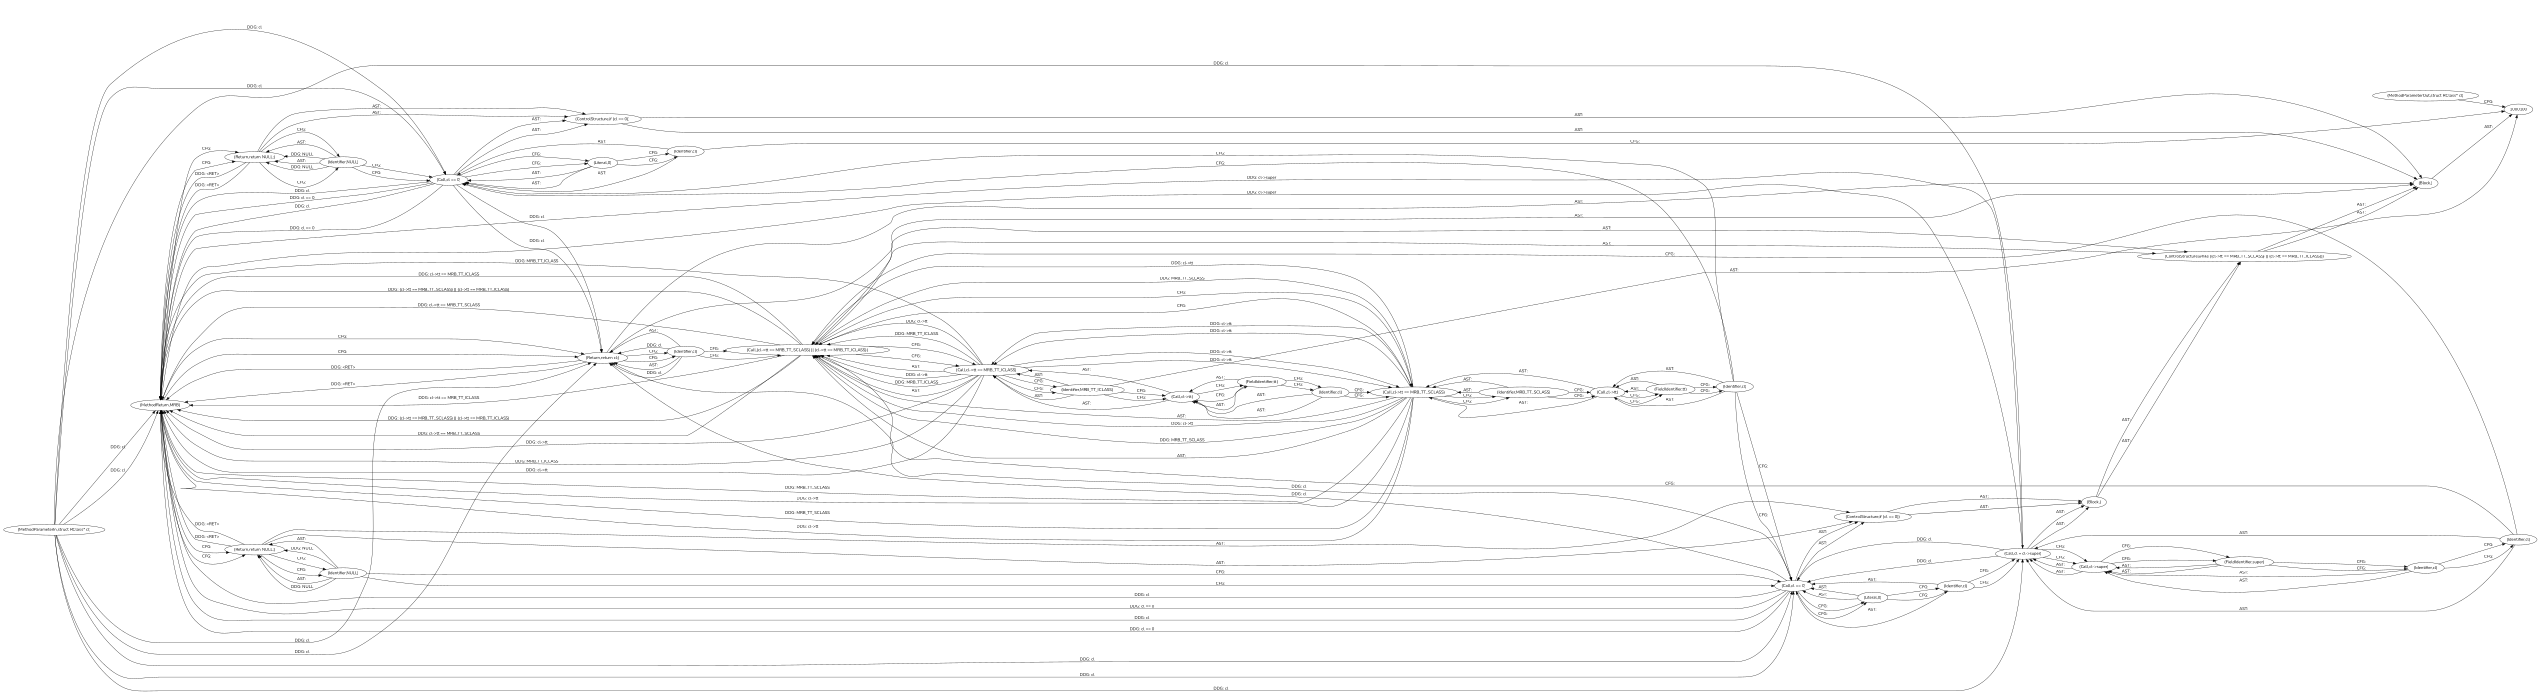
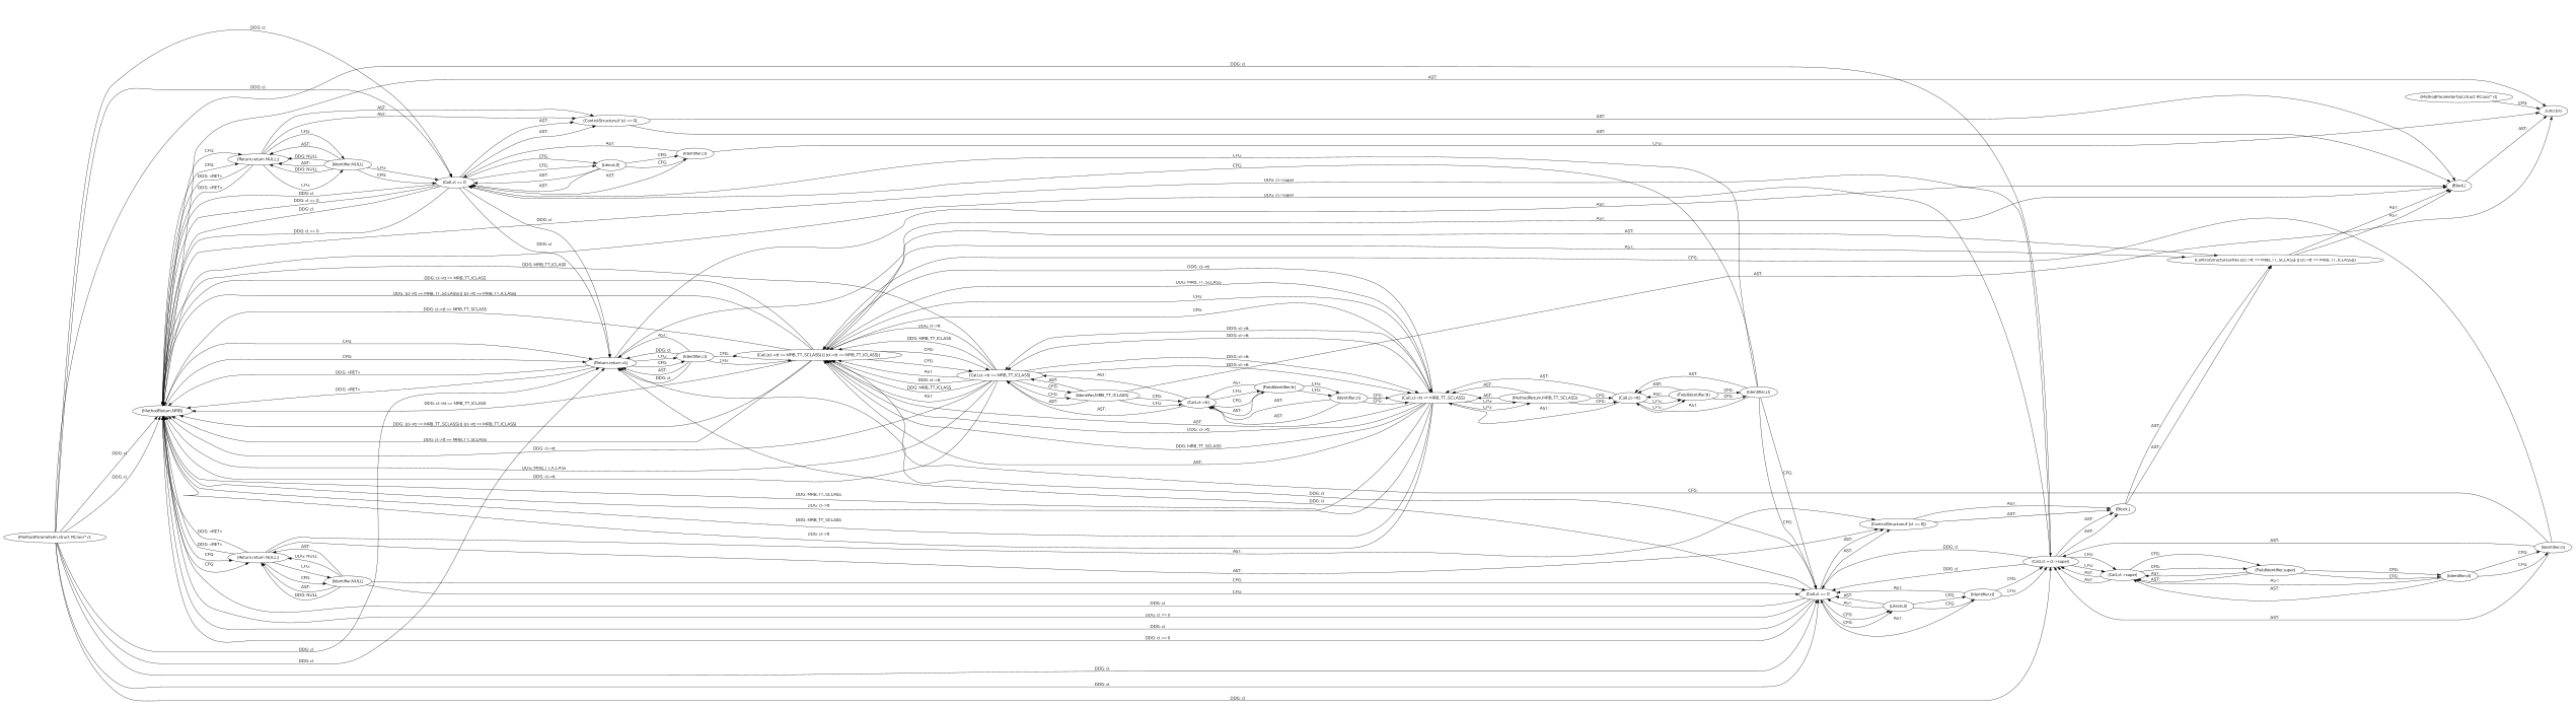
  digraph {
    fontname=Nunito
    rankdir=LR
    node [fontname=Nunito]
    edge [fontname=Nunito]
    n1 [label="(MethodReturn,MRB)"]
    n2 [label="(Return,return NULL;)"]
    n3 [label="(Return,return NULL;)"]
    n4 [label="(Return,return cl;)"]
    1000100
    n6 [label="(ControlStructure,if (cl == 0))"]
    n7 [label="(Identifier,NULL)"]
    n8 [label="(Identifier,NULL)"]
    n9 [label="(ControlStructure,if (cl == 0))"]
    n10 [label="(Block,)"]
    n11 [label="(Identifier,cl)"]
    n12 [label="(MethodParameterIn,struct RClass* cl)"]
    n13 [label="(Call,cl == 0)"]
    n14 [label="(Call,cl = cl->super)"]
    n15 [label="(Call,cl == 0)"]
    n16 [label="(Literal,0)"]
    n17 [label="(Block,)"]
    n18 [label="(Call,cl->super)"]
    n19 [label="(Literal,0)"]
    n20 [label="(MethodParameterOut,struct RClass* cl)"]
    n21 [label="(Identifier,cl)"]
    n22 [label="(Call,(cl->tt == MRB_TT_SCLASS) || (cl->tt == MRB_TT_ICLASS))"]
    n23 [label="(Call,cl->tt == MRB_TT_SCLASS)"]
    n24 [label="(ControlStructure,while ((cl->tt == MRB_TT_SCLASS) || (cl->tt == MRB_TT_ICLASS)))"]
    n25 [label="(Call,cl->tt == MRB_TT_ICLASS)"]
-   n26 [label="(Identifier,MRB_TT_SCLASS)"]
+   n26 [label="(MethodReturn,MRB_TT_SCLASS)"]
    n27 [label="(Identifier,MRB_TT_ICLASS)"]
    n28 [label="(Call,cl->tt)"]
    n29 [label="(FieldIdentifier,tt)"]
    n30 [label="(Identifier,cl)"]
    n31 [label="(Call,cl->tt)"]
    n32 [label="(FieldIdentifier,tt)"]
    n33 [label="(Identifier,cl)"]
    n34 [label="(FieldIdentifier,super)"]
    n35 [label="(Identifier,cl)"]
    n36 [label="(Identifier,cl)"]
    n37 [label="(Identifier,cl)"]
    n1 -> n2 [label="CFG: "]
    n1 -> n2 [label="CFG: "]
    n1 -> n3 [label="CFG: "]
    n1 -> n3 [label="CFG: "]
    n1 -> n4 [label="CFG: "]
    n1 -> n4 [label="CFG: "]
+   n1 -> 1000100 [label="AST: "]
    n2 -> n1 [label="DDG: <RET>"]
    n2 -> n1 [label="DDG: <RET>"]
    n2 -> n6 [label="AST: "]
    n2 -> n6 [label="AST: "]
    n2 -> n7 [label="CFG: "]
    n2 -> n7 [label="CFG: "]
    n3 -> n1 [label="DDG: <RET>"]
    n3 -> n1 [label="DDG: <RET>"]
    n3 -> n8 [label="CFG: "]
    n3 -> n8 [label="CFG: "]
    n3 -> n9 [label="AST: "]
    n3 -> n9 [label="AST: "]
    n4 -> n1 [label="DDG: <RET>"]
    n4 -> n1 [label="DDG: <RET>"]
    n4 -> n10 [label="AST: "]
    n4 -> n10 [label="AST: "]
    n4 -> n11 [label="CFG: "]
    n4 -> n11 [label="CFG: "]
    n6 -> n10 [label="AST: "]
    n6 -> n10 [label="AST: "]
    n7 -> n2 [label="AST: "]
    n7 -> n2 [label="DDG: NULL"]
    n7 -> n2 [label="AST: "]
    n7 -> n2 [label="DDG: NULL"]
    n7 -> n13 [label="CFG: "]
    n7 -> n13 [label="CFG: "]
    n8 -> n3 [label="AST: "]
    n8 -> n3 [label="DDG: NULL"]
    n8 -> n3 [label="AST: "]
    n8 -> n3 [label="DDG: NULL"]
    n8 -> n15 [label="CFG: "]
    n8 -> n15 [label="CFG: "]
    n9 -> n17 [label="AST: "]
    n9 -> n17 [label="AST: "]
    n10 -> 1000100 [label="AST: "]
    n11 -> n4 [label="AST: "]
    n11 -> n4 [label="DDG: cl"]
    n11 -> n4 [label="AST: "]
    n11 -> n4 [label="DDG: cl"]
    n11 -> n22 [label="CFG: "]
    n11 -> n22 [label="CFG: "]
    n12 -> n1 [label="DDG: cl"]
    n12 -> n1 [label="DDG: cl"]
    n12 -> n4 [label="DDG: cl"]
    n12 -> n4 [label="DDG: cl"]
    n12 -> n13 [label="DDG: cl"]
    n12 -> n13 [label="DDG: cl"]
    n12 -> n14 [label="DDG: cl"]
    n12 -> n14 [label="DDG: cl"]
    n12 -> n15 [label="DDG: cl"]
    n12 -> n15 [label="DDG: cl"]
    n13 -> n1 [label="DDG: cl == 0"]
    n13 -> n1 [label="DDG: cl"]
    n13 -> n1 [label="DDG: cl == 0"]
    n13 -> n1 [label="DDG: cl"]
    n13 -> n4 [label="DDG: cl"]
    n13 -> n4 [label="DDG: cl"]
    n13 -> n6 [label="AST: "]
    n13 -> n6 [label="AST: "]
    n13 -> n16 [label="CFG: "]
    n13 -> n16 [label="CFG: "]
    n14 -> n1 [label="DDG: cl->super"]
    n14 -> n1 [label="DDG: cl->super"]
    n14 -> n15 [label="DDG: cl"]
    n14 -> n15 [label="DDG: cl"]
    n14 -> n17 [label="AST: "]
    n14 -> n17 [label="AST: "]
    n14 -> n18 [label="CFG: "]
    n14 -> n18 [label="CFG: "]
    n15 -> n1 [label="DDG: cl"]
    n15 -> n1 [label="DDG: cl == 0"]
    n15 -> n1 [label="DDG: cl"]
    n15 -> n1 [label="DDG: cl == 0"]
    n15 -> n4 [label="DDG: cl"]
    n15 -> n4 [label="DDG: cl"]
    n15 -> n9 [label="AST: "]
    n15 -> n9 [label="AST: "]
    n15 -> n19 [label="CFG: "]
    n15 -> n19 [label="CFG: "]
    n16 -> n13 [label="AST: "]
    n16 -> n13 [label="AST: "]
    n16 -> n21 [label="CFG: "]
    n16 -> n21 [label="CFG: "]
    n17 -> n24 [label="AST: "]
    n17 -> n24 [label="AST: "]
    n18 -> n14 [label="AST: "]
    n18 -> n14 [label="AST: "]
    n18 -> n34 [label="CFG: "]
    n18 -> n34 [label="CFG: "]
    n19 -> n15 [label="AST: "]
    n19 -> n15 [label="AST: "]
    n19 -> n37 [label="CFG: "]
    n19 -> n37 [label="CFG: "]
    n20 -> 1000100 [label="CFG: "]
    n21 -> 1000100 [label="CFG: "]
    n21 -> n13 [label="AST: "]
    n21 -> n13 [label="AST: "]
    n22 -> n1 [label="DDG: (cl->tt == MRB_TT_SCLASS) || (cl->tt == MRB_TT_ICLASS)"]
    n22 -> n1 [label="DDG: cl->tt == MRB_TT_SCLASS"]
    n22 -> n1 [label="DDG: cl->tt == MRB_TT_ICLASS"]
    n22 -> n1 [label="DDG: (cl->tt == MRB_TT_SCLASS) || (cl->tt == MRB_TT_ICLASS)"]
    n22 -> n1 [label="DDG: cl->tt == MRB_TT_SCLASS"]
    n22 -> n1 [label="DDG: cl->tt == MRB_TT_ICLASS"]
    n22 -> n23 [label="CFG: "]
    n22 -> n23 [label="CFG: "]
    n22 -> n24 [label="AST: "]
    n22 -> n24 [label="AST: "]
    n22 -> n25 [label="CFG: "]
    n22 -> n25 [label="CFG: "]
    n23 -> n1 [label="DDG: MRB_TT_SCLASS"]
    n23 -> n1 [label="DDG: cl->tt"]
    n23 -> n1 [label="DDG: MRB_TT_SCLASS"]
    n23 -> n1 [label="DDG: cl->tt"]
    n23 -> n22 [label="AST: "]
    n23 -> n22 [label="DDG: cl->tt"]
    n23 -> n22 [label="DDG: MRB_TT_SCLASS"]
    n23 -> n22 [label="AST: "]
    n23 -> n22 [label="DDG: cl->tt"]
    n23 -> n22 [label="DDG: MRB_TT_SCLASS"]
    n23 -> n25 [label="DDG: cl->tt"]
    n23 -> n25 [label="DDG: cl->tt"]
    n23 -> n26 [label="CFG: "]
    n23 -> n26 [label="CFG: "]
    n24 -> n10 [label="AST: "]
    n24 -> n10 [label="AST: "]
    n25 -> n1 [label="DDG: cl->tt"]
    n25 -> n1 [label="DDG: MRB_TT_ICLASS"]
    n25 -> n1 [label="DDG: cl->tt"]
    n25 -> n1 [label="DDG: MRB_TT_ICLASS"]
    n25 -> n22 [label="AST: "]
    n25 -> n22 [label="DDG: cl->tt"]
    n25 -> n22 [label="DDG: MRB_TT_ICLASS"]
    n25 -> n22 [label="AST: "]
    n25 -> n22 [label="DDG: cl->tt"]
    n25 -> n22 [label="DDG: MRB_TT_ICLASS"]
    n25 -> n23 [label="DDG: cl->tt"]
    n25 -> n23 [label="DDG: cl->tt"]
    n25 -> n27 [label="CFG: "]
    n25 -> n27 [label="CFG: "]
    n26 -> n23 [label="AST: "]
    n26 -> n23 [label="AST: "]
    n26 -> n28 [label="CFG: "]
    n26 -> n28 [label="CFG: "]
    n27 -> 1000100 [label="AST: "]
    n27 -> n25 [label="AST: "]
    n27 -> n25 [label="AST: "]
    n27 -> n31 [label="CFG: "]
    n27 -> n31 [label="CFG: "]
    n28 -> n23 [label="AST: "]
    n28 -> n23 [label="AST: "]
    n28 -> n29 [label="CFG: "]
    n28 -> n29 [label="CFG: "]
    n29 -> n28 [label="AST: "]
    n29 -> n28 [label="AST: "]
    n29 -> n30 [label="CFG: "]
    n29 -> n30 [label="CFG: "]
    n30 -> n13 [label="CFG: "]
    n30 -> n13 [label="CFG: "]
    n30 -> n15 [label="CFG: "]
    n30 -> n15 [label="CFG: "]
    n30 -> n28 [label="AST: "]
    n30 -> n28 [label="AST: "]
    n31 -> n25 [label="AST: "]
    n31 -> n25 [label="AST: "]
    n31 -> n32 [label="CFG: "]
    n31 -> n32 [label="CFG: "]
    n32 -> n31 [label="AST: "]
    n32 -> n31 [label="AST: "]
    n32 -> n33 [label="CFG: "]
    n32 -> n33 [label="CFG: "]
    n33 -> n23 [label="CFG: "]
    n33 -> n23 [label="CFG: "]
    n33 -> n31 [label="AST: "]
    n33 -> n31 [label="AST: "]
    n34 -> n18 [label="AST: "]
    n34 -> n18 [label="AST: "]
    n34 -> n35 [label="CFG: "]
    n34 -> n35 [label="CFG: "]
    n35 -> n18 [label="AST: "]
    n35 -> n18 [label="AST: "]
    n35 -> n36 [label="CFG: "]
    n35 -> n36 [label="CFG: "]
    n36 -> n14 [label="AST: "]
    n36 -> n14 [label="AST: "]
    n36 -> n22 [label="CFG: "]
    n36 -> n22 [label="CFG: "]
    n37 -> n14 [label="CFG: "]
    n37 -> n14 [label="CFG: "]
    n37 -> n15 [label="AST: "]
    n37 -> n15 [label="AST: "]
  }
